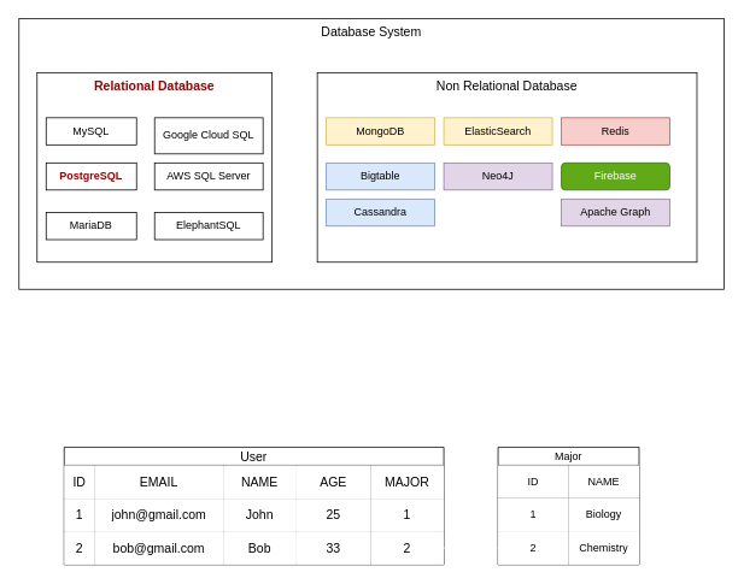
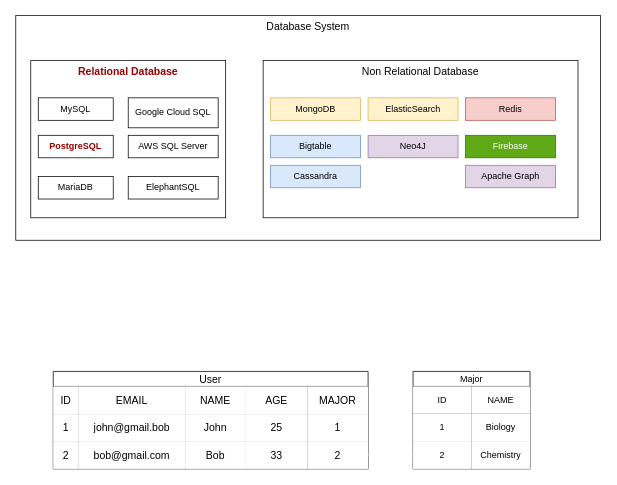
  <mxCell id="0" />
  <mxCell id="1" parent="0" />
  <mxCell id="2" value="&lt;font style=&quot;font-size: 14px&quot;&gt;Database System&lt;/font&gt;" style="rounded=0;whiteSpace=wrap;html=1;verticalAlign=top;" parent="1" vertex="1"><mxGeometry x="20" y="20" width="780" height="300" as="geometry" /></mxCell>
  <mxCell id="3" value="&lt;b&gt;&lt;font style=&quot;font-size: 14px&quot; color=&quot;#990000&quot;&gt;Relational Database&lt;/font&gt;&lt;/b&gt;" style="rounded=0;whiteSpace=wrap;html=1;verticalAlign=top;" parent="1" vertex="1"><mxGeometry x="40" y="80" width="260" height="210" as="geometry" /></mxCell>
  <mxCell id="4" value="MySQL" style="rounded=0;whiteSpace=wrap;html=1;" parent="1" vertex="1"><mxGeometry x="50" y="130" width="100" height="30" as="geometry" /></mxCell>
  <mxCell id="5" value="&lt;font color=&quot;#990000&quot;&gt;PostgreSQL&lt;/font&gt;" style="rounded=0;whiteSpace=wrap;html=1;fontStyle=1" parent="1" vertex="1"><mxGeometry x="50" y="180" width="100" height="30" as="geometry" /></mxCell>
  <mxCell id="6" value="Google Cloud SQL" style="rounded=0;whiteSpace=wrap;html=1;" parent="1" vertex="1"><mxGeometry x="170" y="130" width="120" height="40" as="geometry" /></mxCell>
  <mxCell id="7" value="AWS SQL Server" style="rounded=0;whiteSpace=wrap;html=1;" parent="1" vertex="1"><mxGeometry x="170" y="180" width="120" height="30" as="geometry" /></mxCell>
  <mxCell id="8" value="&lt;font style=&quot;font-size: 14px&quot;&gt;Non Relational Database&lt;/font&gt;" style="rounded=0;whiteSpace=wrap;html=1;verticalAlign=top;container=0;" parent="1" vertex="1"><mxGeometry x="350" y="80" width="420" height="210" as="geometry" /></mxCell>
  <mxCell id="9" value="MongoDB" style="rounded=0;whiteSpace=wrap;html=1;container=0;fillColor=#fff2cc;strokeColor=#d6b656;" parent="1" vertex="1"><mxGeometry x="360" y="130" width="120" height="30" as="geometry" /></mxCell>
  <mxCell id="10" value="ElasticSearch" style="rounded=0;whiteSpace=wrap;html=1;container=0;fillColor=#fff2cc;strokeColor=#d6b656;" parent="1" vertex="1"><mxGeometry x="490" y="130" width="120" height="30" as="geometry" /></mxCell>
  <mxCell id="11" value="Redis" style="rounded=0;whiteSpace=wrap;html=1;container=0;fillColor=#f8cecc;strokeColor=#b85450;" parent="1" vertex="1"><mxGeometry x="620" y="130" width="120" height="30" as="geometry" /></mxCell>
  <mxCell id="12" value="Bigtable" style="rounded=0;whiteSpace=wrap;html=1;container=0;fillColor=#dae8fc;strokeColor=#6c8ebf;" parent="1" vertex="1"><mxGeometry x="360" y="180" width="120" height="30" as="geometry" /></mxCell>
  <mxCell id="13" value="Neo4J" style="rounded=0;whiteSpace=wrap;html=1;container=0;fillColor=#e1d5e7;strokeColor=#9673a6;" parent="1" vertex="1"><mxGeometry x="490" y="180" width="120" height="30" as="geometry" /></mxCell>
- <mxCell id="14" value="Firebase" style="whiteSpace=wrap;html=1;container=0;fillColor=#60a917;fontColor=#ffffff;strokeColor=#2D7600;rounded=1;" parent="1" vertex="1"><mxGeometry x="620" y="180" width="120" height="30" as="geometry" /></mxCell>
+ <mxCell id="14" value="Firebase" style="rounded=0;whiteSpace=wrap;html=1;container=0;fillColor=#60a917;fontColor=#ffffff;strokeColor=#2D7600;" parent="1" vertex="1"><mxGeometry x="620" y="180" width="120" height="30" as="geometry" /></mxCell>
  <mxCell id="15" value="Cassandra" style="rounded=0;whiteSpace=wrap;html=1;fillColor=#dae8fc;strokeColor=#6c8ebf;" parent="1" vertex="1"><mxGeometry x="360" y="220" width="120" height="30" as="geometry" /></mxCell>
  <mxCell id="16" value="MariaDB" style="rounded=0;whiteSpace=wrap;html=1;" parent="1" vertex="1"><mxGeometry x="50" y="235" width="100" height="30" as="geometry" /></mxCell>
  <mxCell id="17" value="ElephantSQL" style="rounded=0;whiteSpace=wrap;html=1;" parent="1" vertex="1"><mxGeometry x="170" y="235" width="120" height="30" as="geometry" /></mxCell>
  <mxCell id="18" value="Apache Graph" style="rounded=0;whiteSpace=wrap;html=1;fillColor=#e1d5e7;strokeColor=#9673a6;" parent="1" vertex="1"><mxGeometry x="620" y="220" width="120" height="30" as="geometry" /></mxCell>
  <mxCell id="19" style="edgeStyle=orthogonalEdgeStyle;rounded=0;orthogonalLoop=1;jettySize=auto;html=1;exitX=1;exitY=0.5;exitDx=0;exitDy=0;strokeColor=#FFFFFF;" edge="1" parent="1" source="20" target="43"><mxGeometry relative="1" as="geometry" /></mxCell>
  <mxCell id="20" value="User" style="shape=table;startSize=20;container=1;collapsible=0;childLayout=tableLayout;fontStyle=0;align=center;fontSize=14;strokeColor=default;" parent="1" vertex="1"><mxGeometry x="70" y="495" width="420" height="130" as="geometry" /></mxCell>
  <mxCell id="21" value="" style="shape=tableRow;horizontal=0;startSize=0;swimlaneHead=0;swimlaneBody=0;top=0;left=0;bottom=0;right=0;collapsible=0;dropTarget=0;fillColor=none;points=[[0,0.5],[1,0.5]];portConstraint=eastwest;fontSize=14;fontColor=#990000;" parent="20" vertex="1"><mxGeometry y="20" width="420" height="37" as="geometry" /></mxCell>
  <mxCell id="22" value="ID" style="shape=partialRectangle;html=1;whiteSpace=wrap;connectable=0;top=0;left=0;bottom=0;right=0;overflow=hidden;fontSize=14;gradientColor=none;perimeterSpacing=1;strokeWidth=1;strokeColor=#330000;" parent="21" vertex="1"><mxGeometry width="34" height="37" as="geometry"><mxRectangle width="34" height="37" as="alternateBounds" /></mxGeometry></mxCell>
  <mxCell id="23" value="EMAIL" style="shape=partialRectangle;html=1;whiteSpace=wrap;connectable=0;top=0;left=0;bottom=0;right=0;overflow=hidden;fontSize=14;" parent="21" vertex="1"><mxGeometry x="34" width="142" height="37" as="geometry"><mxRectangle width="142" height="37" as="alternateBounds" /></mxGeometry></mxCell>
  <mxCell id="24" value="NAME" style="shape=partialRectangle;html=1;whiteSpace=wrap;connectable=0;top=0;left=0;bottom=0;right=0;overflow=hidden;fontSize=14;" parent="21" vertex="1"><mxGeometry x="176" width="81" height="37" as="geometry"><mxRectangle width="81" height="37" as="alternateBounds" /></mxGeometry></mxCell>
  <mxCell id="25" value="AGE" style="shape=partialRectangle;html=1;whiteSpace=wrap;connectable=0;top=0;left=0;bottom=0;right=0;overflow=hidden;fontSize=14;" parent="21" vertex="1"><mxGeometry x="257" width="82" height="37" as="geometry"><mxRectangle width="82" height="37" as="alternateBounds" /></mxGeometry></mxCell>
  <mxCell id="26" value="MAJOR" style="shape=partialRectangle;html=1;whiteSpace=wrap;connectable=0;top=0;left=0;bottom=0;right=0;overflow=hidden;fontSize=14;" vertex="1" parent="21"><mxGeometry x="339" width="81" height="37" as="geometry"><mxRectangle width="81" height="37" as="alternateBounds" /></mxGeometry></mxCell>
  <mxCell id="27" value="" style="shape=tableRow;horizontal=0;startSize=0;swimlaneHead=0;swimlaneBody=0;top=0;left=0;bottom=0;right=0;collapsible=0;dropTarget=0;fillColor=none;points=[[0,0.5],[1,0.5]];portConstraint=eastwest;fontSize=14;fontColor=#990000;" parent="20" vertex="1"><mxGeometry y="57" width="420" height="36" as="geometry" /></mxCell>
  <mxCell id="28" value="1" style="shape=partialRectangle;html=1;whiteSpace=wrap;connectable=0;top=0;left=0;bottom=0;right=0;overflow=hidden;fontSize=14;" parent="27" vertex="1"><mxGeometry width="34" height="36" as="geometry"><mxRectangle width="34" height="36" as="alternateBounds" /></mxGeometry></mxCell>
- <mxCell id="29" value="john@gmail.com" style="shape=partialRectangle;html=1;whiteSpace=wrap;connectable=0;top=0;left=0;bottom=0;right=0;overflow=hidden;fontSize=14;" parent="27" vertex="1"><mxGeometry x="34" width="142" height="36" as="geometry"><mxRectangle width="142" height="36" as="alternateBounds" /></mxGeometry></mxCell>
+ <mxCell id="29" value="john@gmail.bob" style="shape=partialRectangle;html=1;whiteSpace=wrap;connectable=0;top=0;left=0;bottom=0;right=0;overflow=hidden;fontSize=14;" parent="27" vertex="1"><mxGeometry x="34" width="142" height="36" as="geometry"><mxRectangle width="142" height="36" as="alternateBounds" /></mxGeometry></mxCell>
  <mxCell id="30" value="John" style="shape=partialRectangle;html=1;whiteSpace=wrap;connectable=0;top=0;left=0;bottom=0;right=0;overflow=hidden;fontSize=14;" parent="27" vertex="1"><mxGeometry x="176" width="81" height="36" as="geometry"><mxRectangle width="81" height="36" as="alternateBounds" /></mxGeometry></mxCell>
  <mxCell id="31" value="25" style="shape=partialRectangle;html=1;whiteSpace=wrap;connectable=0;top=0;left=0;bottom=0;right=0;overflow=hidden;fontSize=14;" parent="27" vertex="1"><mxGeometry x="257" width="82" height="36" as="geometry"><mxRectangle width="82" height="36" as="alternateBounds" /></mxGeometry></mxCell>
  <mxCell id="32" value="1" style="shape=partialRectangle;html=1;whiteSpace=wrap;connectable=0;top=0;left=0;bottom=0;right=0;overflow=hidden;fontSize=14;" vertex="1" parent="27"><mxGeometry x="339" width="81" height="36" as="geometry"><mxRectangle width="81" height="36" as="alternateBounds" /></mxGeometry></mxCell>
  <mxCell id="33" value="" style="shape=tableRow;horizontal=0;startSize=0;swimlaneHead=0;swimlaneBody=0;top=0;left=0;bottom=0;right=0;collapsible=0;dropTarget=0;fillColor=none;points=[[0,0.5],[1,0.5]];portConstraint=eastwest;fontSize=14;fontColor=#990000;" parent="20" vertex="1"><mxGeometry y="93" width="420" height="37" as="geometry" /></mxCell>
  <mxCell id="34" value="2" style="shape=partialRectangle;html=1;whiteSpace=wrap;connectable=0;top=0;left=0;bottom=0;right=0;overflow=hidden;fontSize=14;" parent="33" vertex="1"><mxGeometry width="34" height="37" as="geometry"><mxRectangle width="34" height="37" as="alternateBounds" /></mxGeometry></mxCell>
  <mxCell id="35" value="bob@gmail.com" style="shape=partialRectangle;html=1;whiteSpace=wrap;connectable=0;top=0;left=0;bottom=0;right=0;overflow=hidden;fontSize=14;" parent="33" vertex="1"><mxGeometry x="34" width="142" height="37" as="geometry"><mxRectangle width="142" height="37" as="alternateBounds" /></mxGeometry></mxCell>
  <mxCell id="36" value="Bob" style="shape=partialRectangle;html=1;whiteSpace=wrap;connectable=0;top=0;left=0;bottom=0;right=0;overflow=hidden;fontSize=14;" parent="33" vertex="1"><mxGeometry x="176" width="81" height="37" as="geometry"><mxRectangle width="81" height="37" as="alternateBounds" /></mxGeometry></mxCell>
  <mxCell id="37" value="33" style="shape=partialRectangle;html=1;whiteSpace=wrap;connectable=0;top=0;left=0;bottom=0;right=0;overflow=hidden;fontSize=14;" parent="33" vertex="1"><mxGeometry x="257" width="82" height="37" as="geometry"><mxRectangle width="82" height="37" as="alternateBounds" /></mxGeometry></mxCell>
  <mxCell id="38" value="2" style="shape=partialRectangle;html=1;whiteSpace=wrap;connectable=0;top=0;left=0;bottom=0;right=0;overflow=hidden;fontSize=14;" vertex="1" parent="33"><mxGeometry x="339" width="81" height="37" as="geometry"><mxRectangle width="81" height="37" as="alternateBounds" /></mxGeometry></mxCell>
  <mxCell id="39" value="Major" style="shape=table;startSize=20;container=1;collapsible=0;childLayout=tableLayout;fontStyle=0;align=center;" vertex="1" parent="1"><mxGeometry x="550" y="495" width="156" height="130" as="geometry" /></mxCell>
  <mxCell id="40" value="" style="shape=tableRow;horizontal=0;startSize=0;swimlaneHead=0;swimlaneBody=0;top=0;left=0;bottom=0;right=0;collapsible=0;dropTarget=0;fillColor=none;points=[[0,0.5],[1,0.5]];portConstraint=eastwest;" vertex="1" parent="39"><mxGeometry y="20" width="156" height="36" as="geometry" /></mxCell>
  <mxCell id="41" value="ID" style="shape=partialRectangle;html=1;whiteSpace=wrap;connectable=0;top=0;left=0;bottom=0;right=0;overflow=hidden;" vertex="1" parent="40"><mxGeometry width="78" height="36" as="geometry"><mxRectangle width="78" height="36" as="alternateBounds" /></mxGeometry></mxCell>
  <mxCell id="42" value="NAME" style="shape=partialRectangle;html=1;whiteSpace=wrap;connectable=0;top=0;left=0;bottom=0;right=0;overflow=hidden;" vertex="1" parent="40"><mxGeometry x="78" width="78" height="36" as="geometry"><mxRectangle width="78" height="36" as="alternateBounds" /></mxGeometry></mxCell>
  <mxCell id="43" value="" style="shape=tableRow;horizontal=0;startSize=0;swimlaneHead=0;swimlaneBody=0;top=0;left=0;bottom=0;right=0;collapsible=0;dropTarget=0;fillColor=none;points=[[0,0.5],[1,0.5]];portConstraint=eastwest;" vertex="1" parent="39"><mxGeometry y="56" width="156" height="38" as="geometry" /></mxCell>
  <mxCell id="44" value="1" style="shape=partialRectangle;html=1;whiteSpace=wrap;connectable=0;top=0;left=0;bottom=0;right=0;overflow=hidden;" vertex="1" parent="43"><mxGeometry width="78" height="38" as="geometry"><mxRectangle width="78" height="38" as="alternateBounds" /></mxGeometry></mxCell>
  <mxCell id="45" value="Biology" style="shape=partialRectangle;html=1;whiteSpace=wrap;connectable=0;top=0;left=0;bottom=0;right=0;overflow=hidden;" vertex="1" parent="43"><mxGeometry x="78" width="78" height="38" as="geometry"><mxRectangle width="78" height="38" as="alternateBounds" /></mxGeometry></mxCell>
  <mxCell id="46" value="" style="shape=tableRow;horizontal=0;startSize=0;swimlaneHead=0;swimlaneBody=0;top=0;left=0;bottom=0;right=0;collapsible=0;dropTarget=0;fillColor=none;points=[[0,0.5],[1,0.5]];portConstraint=eastwest;" vertex="1" parent="39"><mxGeometry y="94" width="156" height="36" as="geometry" /></mxCell>
  <mxCell id="47" value="2" style="shape=partialRectangle;html=1;whiteSpace=wrap;connectable=0;top=0;left=0;bottom=0;right=0;overflow=hidden;" vertex="1" parent="46"><mxGeometry width="78" height="36" as="geometry"><mxRectangle width="78" height="36" as="alternateBounds" /></mxGeometry></mxCell>
  <mxCell id="48" value="Chemistry" style="shape=partialRectangle;html=1;whiteSpace=wrap;connectable=0;top=0;left=0;bottom=0;right=0;overflow=hidden;" vertex="1" parent="46"><mxGeometry x="78" width="78" height="36" as="geometry"><mxRectangle width="78" height="36" as="alternateBounds" /></mxGeometry></mxCell>
  <mxCell id="49" style="edgeStyle=orthogonalEdgeStyle;rounded=0;orthogonalLoop=1;jettySize=auto;html=1;exitX=1;exitY=0.5;exitDx=0;exitDy=0;strokeColor=#FFFFFF;" edge="1" parent="1" source="33" target="46"><mxGeometry relative="1" as="geometry" /></mxCell>
